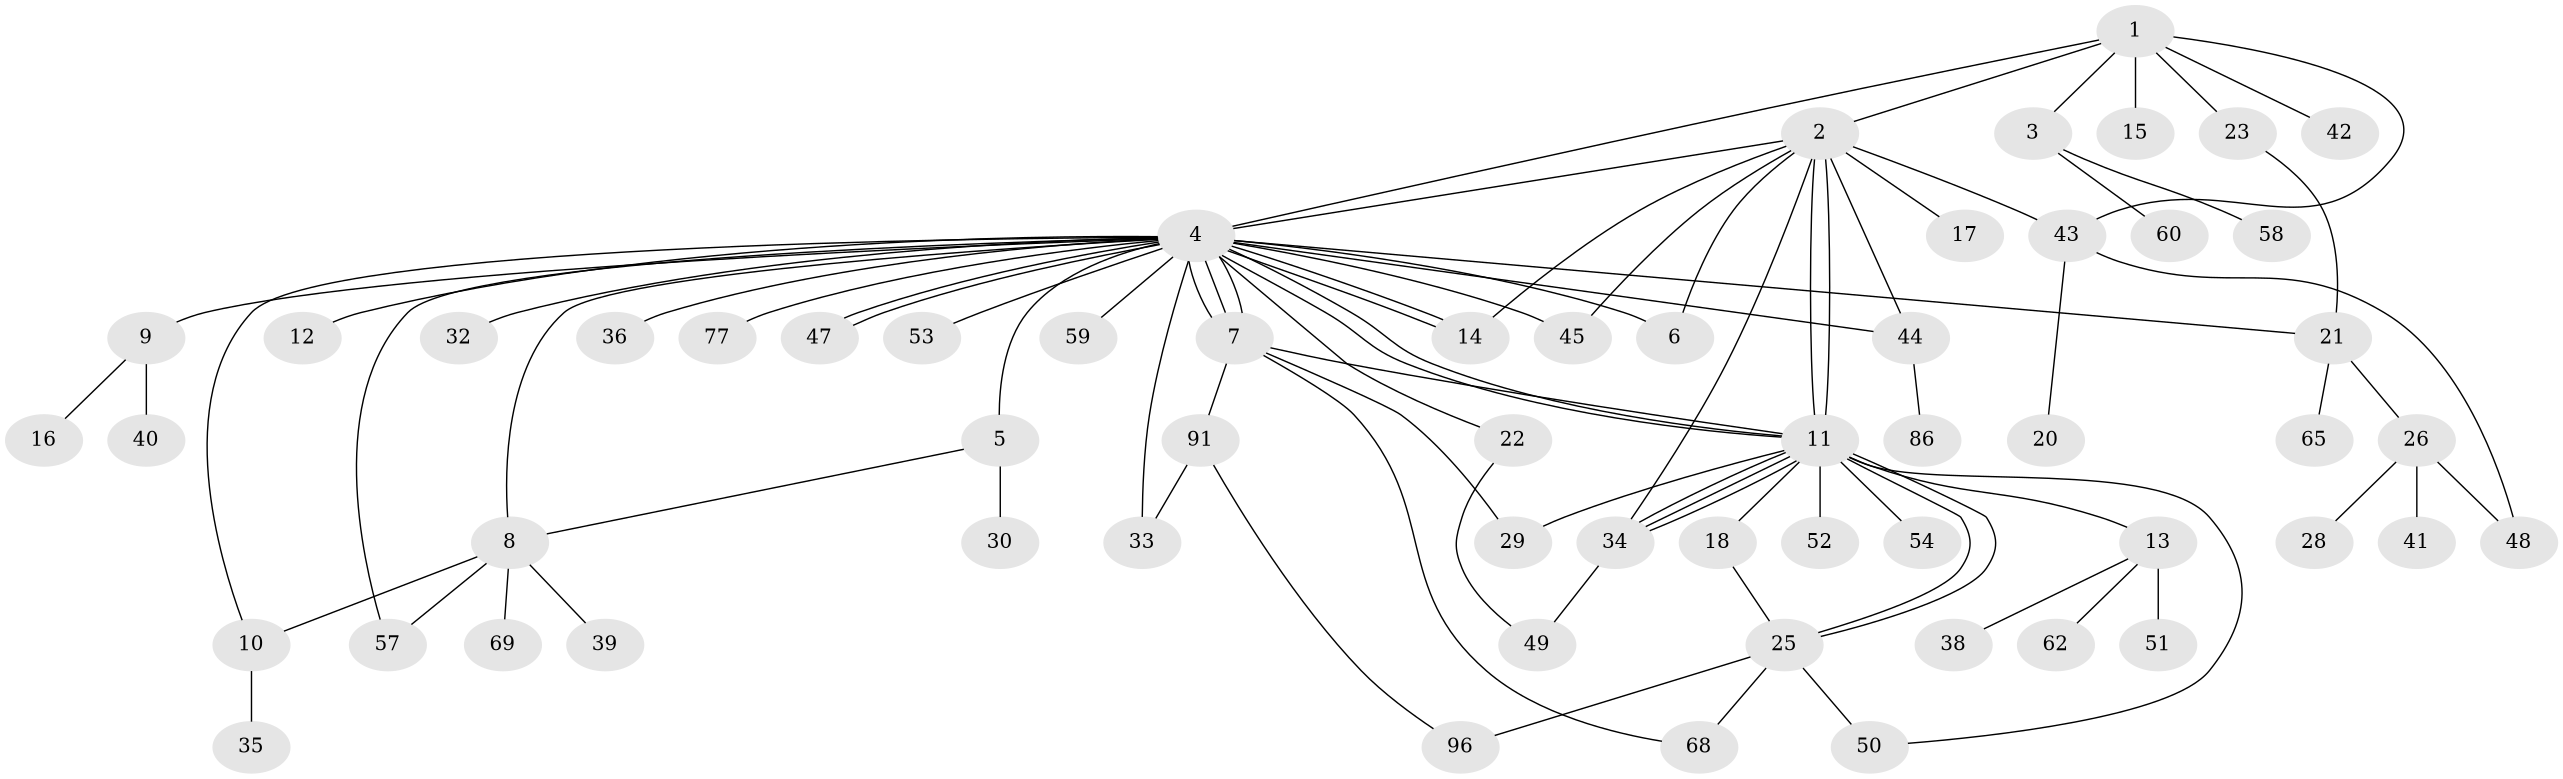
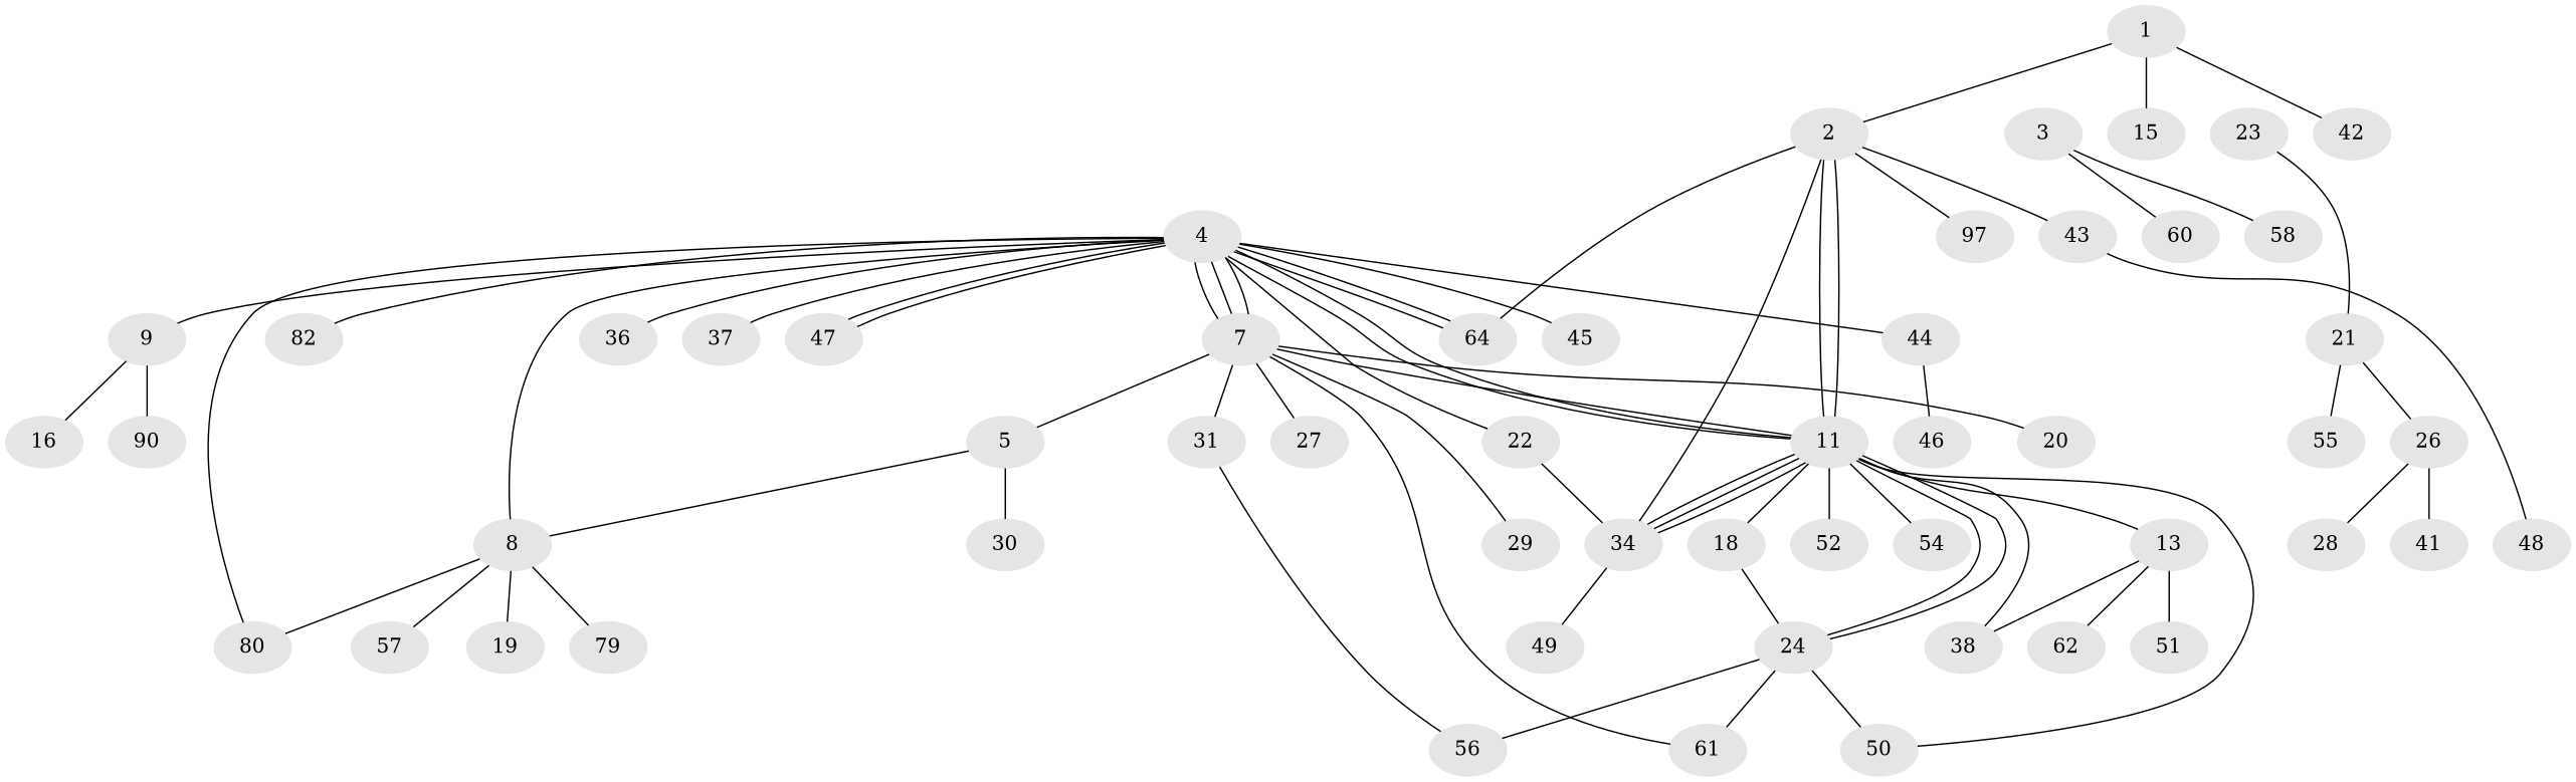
  graph {
    node [color=gray90 style=filled]
    1
    2
    3
    4
    15
    23
    42
    43
-   6
    11
-   14
-   17
+   14 [label=64]
+   17 [label=97]
    34
    44
    45
    58
    60
    21
    5
    7
    8
    9
-   10
-   12
+   10 [label=80]
+   12 [label=82]
    22
-   32
-   33
    36
-   37 [label=77]
+   37
    47
-   53
    57
-   59
    26
-   55 [label=65]
+   55
    48
    29
    13
    18
-   25
+   25 [label=24]
    50
    52
    54
    49
-   46 [label=86]
+   46
    30
    20
-   31 [label=91]
-   61 [label=68]
-   19 [label=69]
-   39
+   27
+   31
+   61
+   19
+   39 [label=79]
    16
-   40
-   35
-   56 [label=96]
+   40 [label=90]
+   56
    38
    62
    51
    28
    41
    1 -- 2
-   1 -- 3
-   1 -- 4
    1 -- 15
-   1 -- 23
    1 -- 42
-   1 -- 43
-   2 -- 4
    2 -- 43
-   2 -- 6
    2 -- 11
    2 -- 11
    2 -- 14
    2 -- 17
    2 -- 34
-   2 -- 44
-   2 -- 45
    3 -- 58
    3 -- 60
-   4 -- 6
    4 -- 11
    4 -- 11
    4 -- 14
    4 -- 14
    4 -- 44
    4 -- 45
-   4 -- 21
-   4 -- 5
+   7 -- 5
    4 -- 7
    4 -- 7
    4 -- 7
    4 -- 8
    4 -- 9
    4 -- 10
    4 -- 12
    4 -- 22
-   4 -- 32
-   4 -- 33
    4 -- 36
    4 -- 37
    4 -- 47
    4 -- 47
-   4 -- 53
-   4 -- 57
-   4 -- 59
    23 -- 21
    43 -- 48
    11 -- 34
    11 -- 34
    11 -- 34
-   11 -- 29
+   11 -- 38
    11 -- 13
    11 -- 18
    11 -- 25
    11 -- 25
    11 -- 50
    11 -- 52
    11 -- 54
    34 -- 49
    44 -- 46
    21 -- 26
    21 -- 55
    5 -- 8
    5 -- 30
    7 -- 11
    7 -- 29
-   43 -- 20
+   7 -- 20
+   7 -- 27
    7 -- 31
    7 -- 61
    8 -- 10
    8 -- 57
    8 -- 19
    8 -- 39
    9 -- 16
    9 -- 40
-   10 -- 35
-   22 -- 49
-   26 -- 48
+   22 -- 34
    26 -- 28
    26 -- 41
    13 -- 38
    13 -- 62
    13 -- 51
    18 -- 25
    25 -- 50
    25 -- 61
    25 -- 56
-   31 -- 33
    31 -- 56
  }
